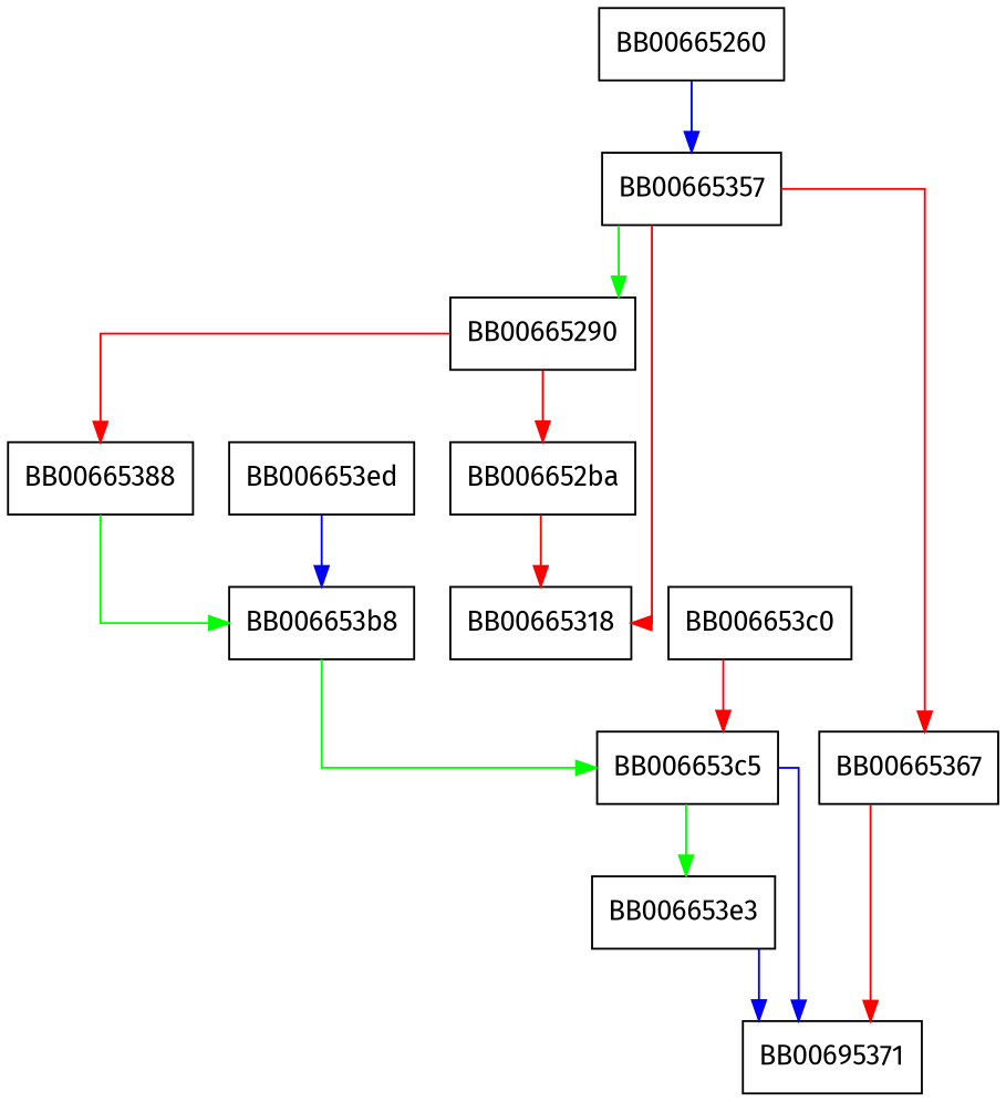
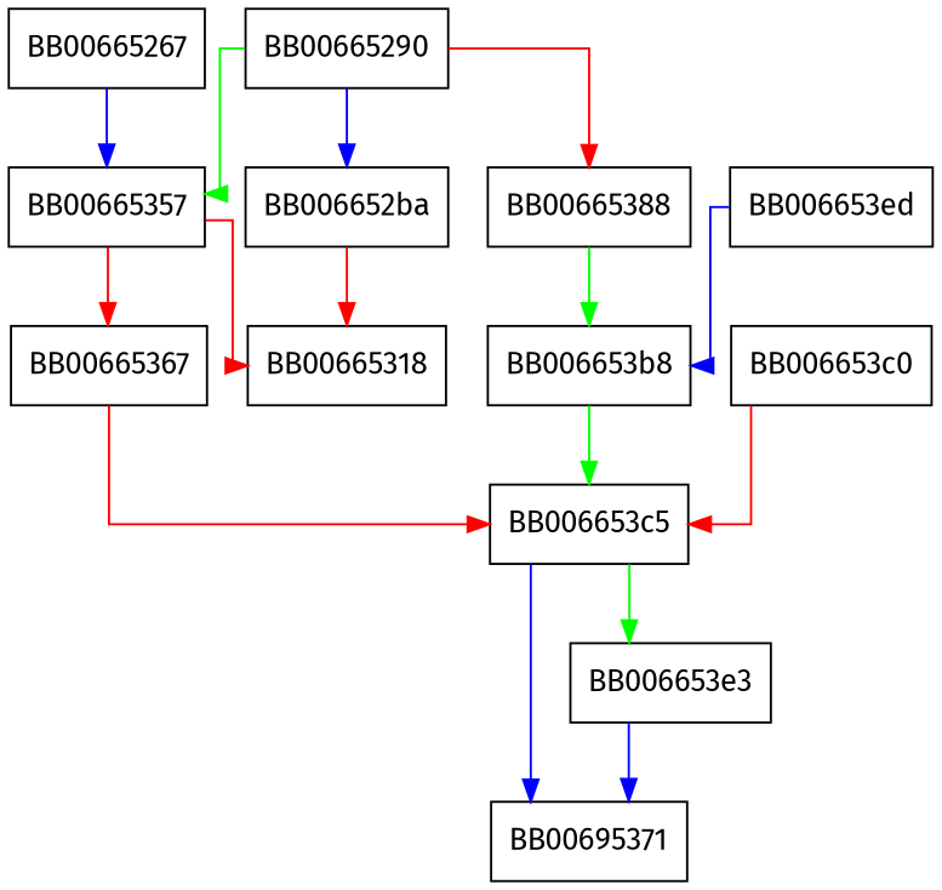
  digraph {
    fontname="Fira Sans"
    splines=ortho
    node [fontname="Fira Sans" shape=box]
    edge [color=red fontname="Fira Sans"]
-   BB00665260
+   BB00665260 [label=BB00665267]
    BB00665357
    BB00665290
    BB00665367
    BB00665318
    BB00665388
    BB006652ba
    n8 [label=BB00695371]
    BB006653b8
    BB006653c5
    BB006653ed
    BB006653e3
    BB006653c0
    BB00665260 -> BB00665357 [color=blue]
-   BB00665357 -> BB00665290 [color=green]
+   BB00665290 -> BB00665357 [color=green]
    BB00665357 -> BB00665367
    BB00665357 -> BB00665318
    BB00665290 -> BB00665388
-   BB00665290 -> BB006652ba
-   BB00665367 -> n8
+   BB00665290 -> BB006652ba [color=blue]
+   BB00665367 -> BB006653c5
    BB00665388 -> BB006653b8 [color=green]
    BB006652ba -> BB00665318
    BB006653b8 -> BB006653c5 [color=green]
    BB006653c5 -> n8 [color=blue]
    BB006653c5 -> BB006653e3 [color=green]
    BB006653ed -> BB006653b8 [color=blue]
    BB006653e3 -> n8 [color=blue]
    BB006653c0 -> BB006653c5
  }
